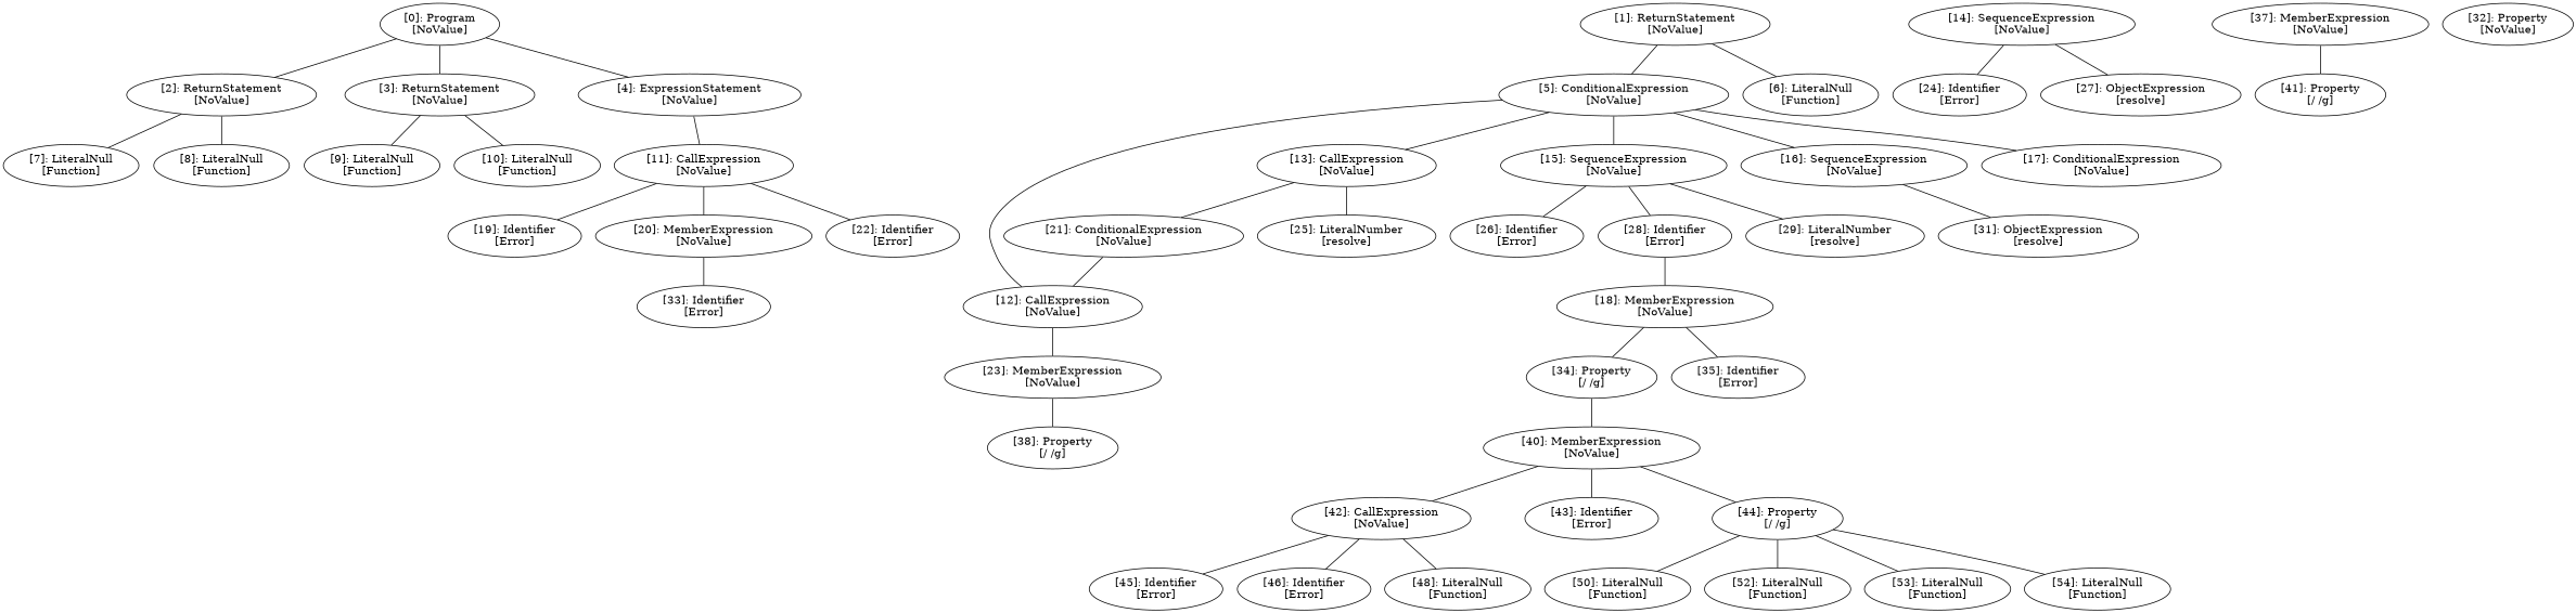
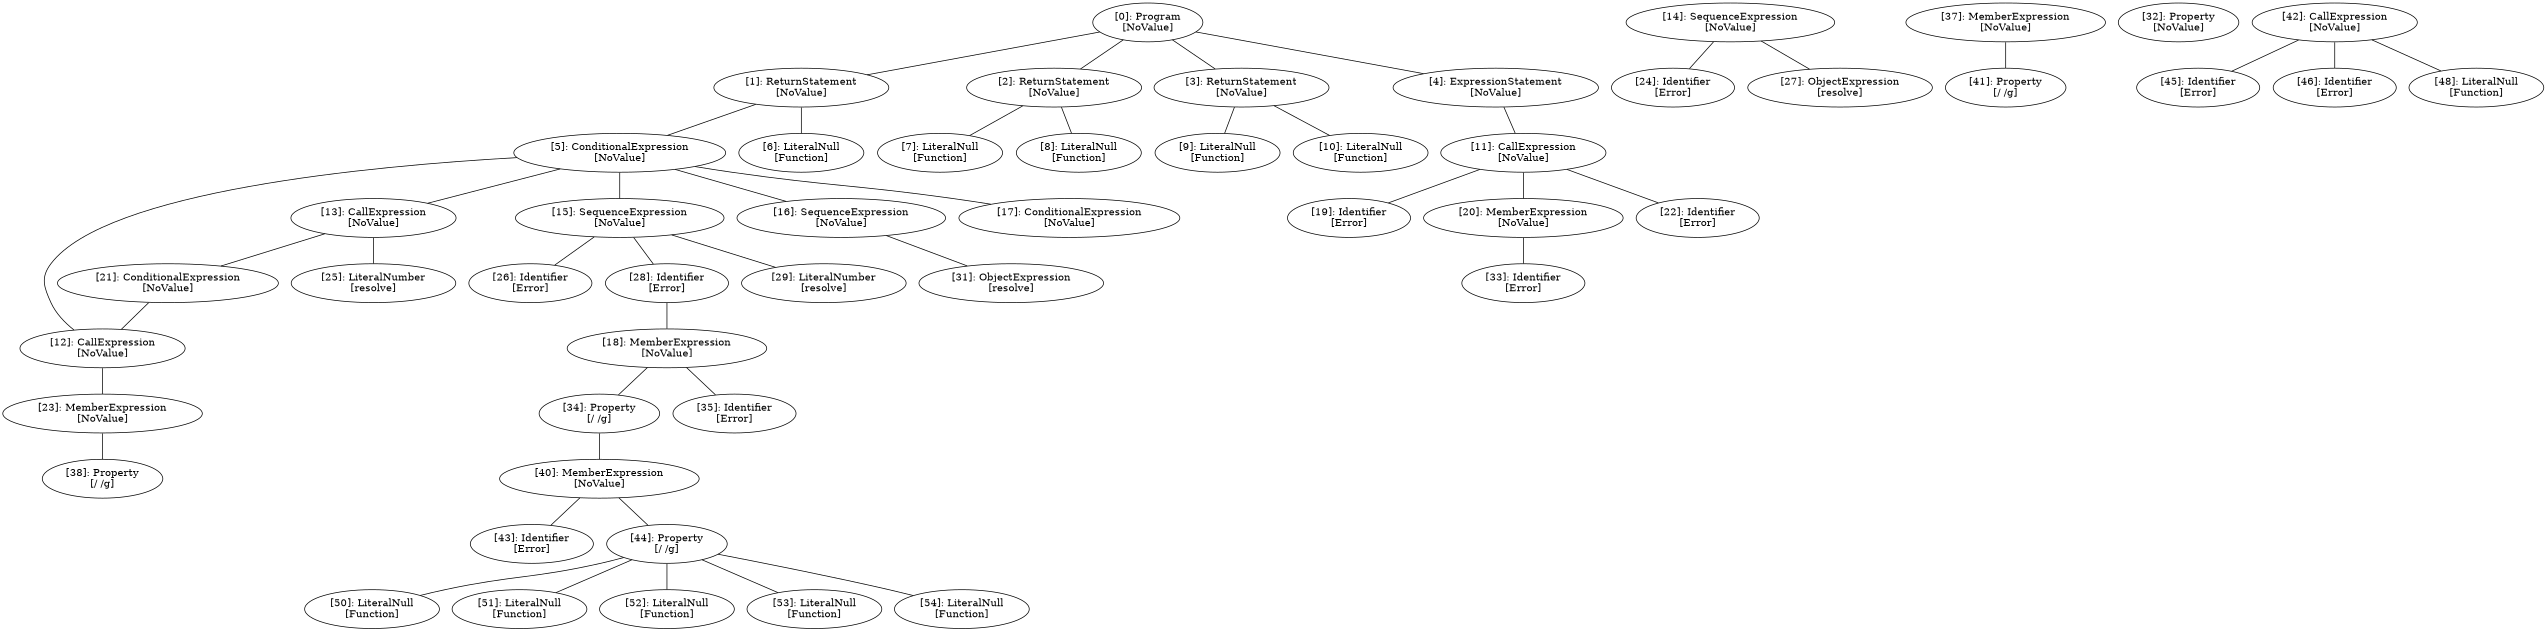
  graph {
    n1 [label="[0]: Program\n[NoValue]"]
    n2 [label="[1]: ReturnStatement\n[NoValue]"]
    n3 [label="[2]: ReturnStatement\n[NoValue]"]
    n4 [label="[3]: ReturnStatement\n[NoValue]"]
    n5 [label="[4]: ExpressionStatement\n[NoValue]"]
    n6 [label="[5]: ConditionalExpression\n[NoValue]"]
    n7 [label="[6]: LiteralNull\n[Function]"]
    n8 [label="[7]: LiteralNull\n[Function]"]
    n9 [label="[8]: LiteralNull\n[Function]"]
    n10 [label="[9]: LiteralNull\n[Function]"]
    n11 [label="[10]: LiteralNull\n[Function]"]
    n12 [label="[11]: CallExpression\n[NoValue]"]
    n13 [label="[12]: CallExpression\n[NoValue]"]
    n14 [label="[13]: CallExpression\n[NoValue]"]
    n15 [label="[15]: SequenceExpression\n[NoValue]"]
    n16 [label="[16]: SequenceExpression\n[NoValue]"]
    n17 [label="[17]: ConditionalExpression\n[NoValue]"]
    n18 [label="[19]: Identifier\n[Error]"]
    n19 [label="[20]: MemberExpression\n[NoValue]"]
    n20 [label="[22]: Identifier\n[Error]"]
    n21 [label="[23]: MemberExpression\n[NoValue]"]
    n22 [label="[21]: ConditionalExpression\n[NoValue]"]
    n23 [label="[25]: LiteralNumber\n[resolve]"]
    n24 [label="[14]: SequenceExpression\n[NoValue]"]
    n25 [label="[24]: Identifier\n[Error]"]
    n26 [label="[27]: ObjectExpression\n[resolve]"]
    n27 [label="[26]: Identifier\n[Error]"]
    n28 [label="[28]: Identifier\n[Error]"]
    n29 [label="[29]: LiteralNumber\n[resolve]"]
    n30 [label="[31]: ObjectExpression\n[resolve]"]
    n31 [label="[18]: MemberExpression\n[NoValue]"]
    n32 [label="[34]: Property\n[/ /g]"]
    n33 [label="[35]: Identifier\n[Error]"]
    n34 [label="[33]: Identifier\n[Error]"]
    n35 [label="[38]: Property\n[/ /g]"]
    n36 [label="[40]: MemberExpression\n[NoValue]"]
    n37 [label="[37]: MemberExpression\n[NoValue]"]
    n38 [label="[41]: Property\n[/ /g]"]
    n39 [label="[32]: Property\n[NoValue]"]
    n40 [label="[42]: CallExpression\n[NoValue]"]
    n41 [label="[43]: Identifier\n[Error]"]
    n42 [label="[44]: Property\n[/ /g]"]
    n43 [label="[45]: Identifier\n[Error]"]
    n44 [label="[46]: Identifier\n[Error]"]
    n45 [label="[48]: LiteralNull\n[Function]"]
    n46 [label="[50]: LiteralNull\n[Function]"]
+   n47 [label="[51]: LiteralNull\n[Function]"]
    n48 [label="[52]: LiteralNull\n[Function]"]
    n49 [label="[53]: LiteralNull\n[Function]"]
    n50 [label="[54]: LiteralNull\n[Function]"]
+   n1 -- n2
    n1 -- n3
    n1 -- n4
    n1 -- n5
    n2 -- n6
    n2 -- n7
    n3 -- n8
    n3 -- n9
    n4 -- n10
    n4 -- n11
    n5 -- n12
    n6 -- n13
    n6 -- n14
    n6 -- n15
    n6 -- n16
    n6 -- n17
    n12 -- n18
    n12 -- n19
    n12 -- n20
    n13 -- n21
    n14 -- n22
    n14 -- n23
    n15 -- n27
    n15 -- n28
    n15 -- n29
    n16 -- n30
    n19 -- n34
    n21 -- n35
    n22 -- n13
    n24 -- n25
    n24 -- n26
    n28 -- n31
    n31 -- n32
    n31 -- n33
    n32 -- n36
-   n36 -- n40
    n36 -- n41
    n36 -- n42
    n37 -- n38
    n40 -- n43
    n40 -- n44
    n40 -- n45
    n42 -- n46
+   n42 -- n47
    n42 -- n48
    n42 -- n49
    n42 -- n50
  }
